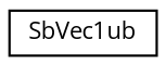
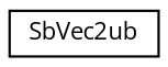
  digraph {
    rankdir=LR
    fontname="Open Sans"
-   n1 [color=black fillcolor=white fontname="Open Sans" fontsize=10 height=0.2 label=SbVec1ub shape=record style=filled width=0.4]
+   n1 [color=black fillcolor=white fontname="Open Sans" fontsize=10 height=0.2 label=SbVec2ub shape=record style=filled width=0.4]
  }
